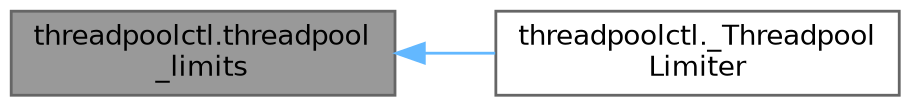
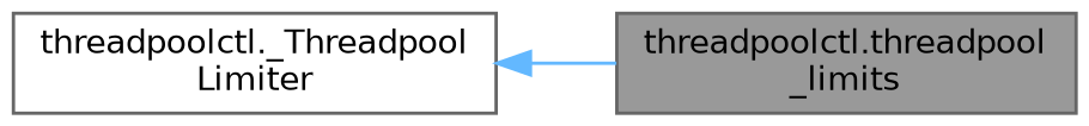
  digraph {
    rankdir=LR
    node [color=gray40 fontname=Helvetica fontsize=10 shape=box style=filled]
    n1 [fillcolor=grey60 fontcolor=black height=0.2 label="threadpoolctl.threadpool\l_limits" width=0.4]
    n2 [fillcolor=white height=0.2 label="threadpoolctl._Threadpool\lLimiter" width=0.4]
-   n1 -> n2 [color=steelblue1 dir=back fontname=Helvetica fontsize=10 labelfontname=Helvetica labelfontsize=10 style=solid]
+   n2 -> n1 [color=steelblue1 dir=back fontname=Helvetica fontsize=10 labelfontname=Helvetica labelfontsize=10 style=solid]
  }
